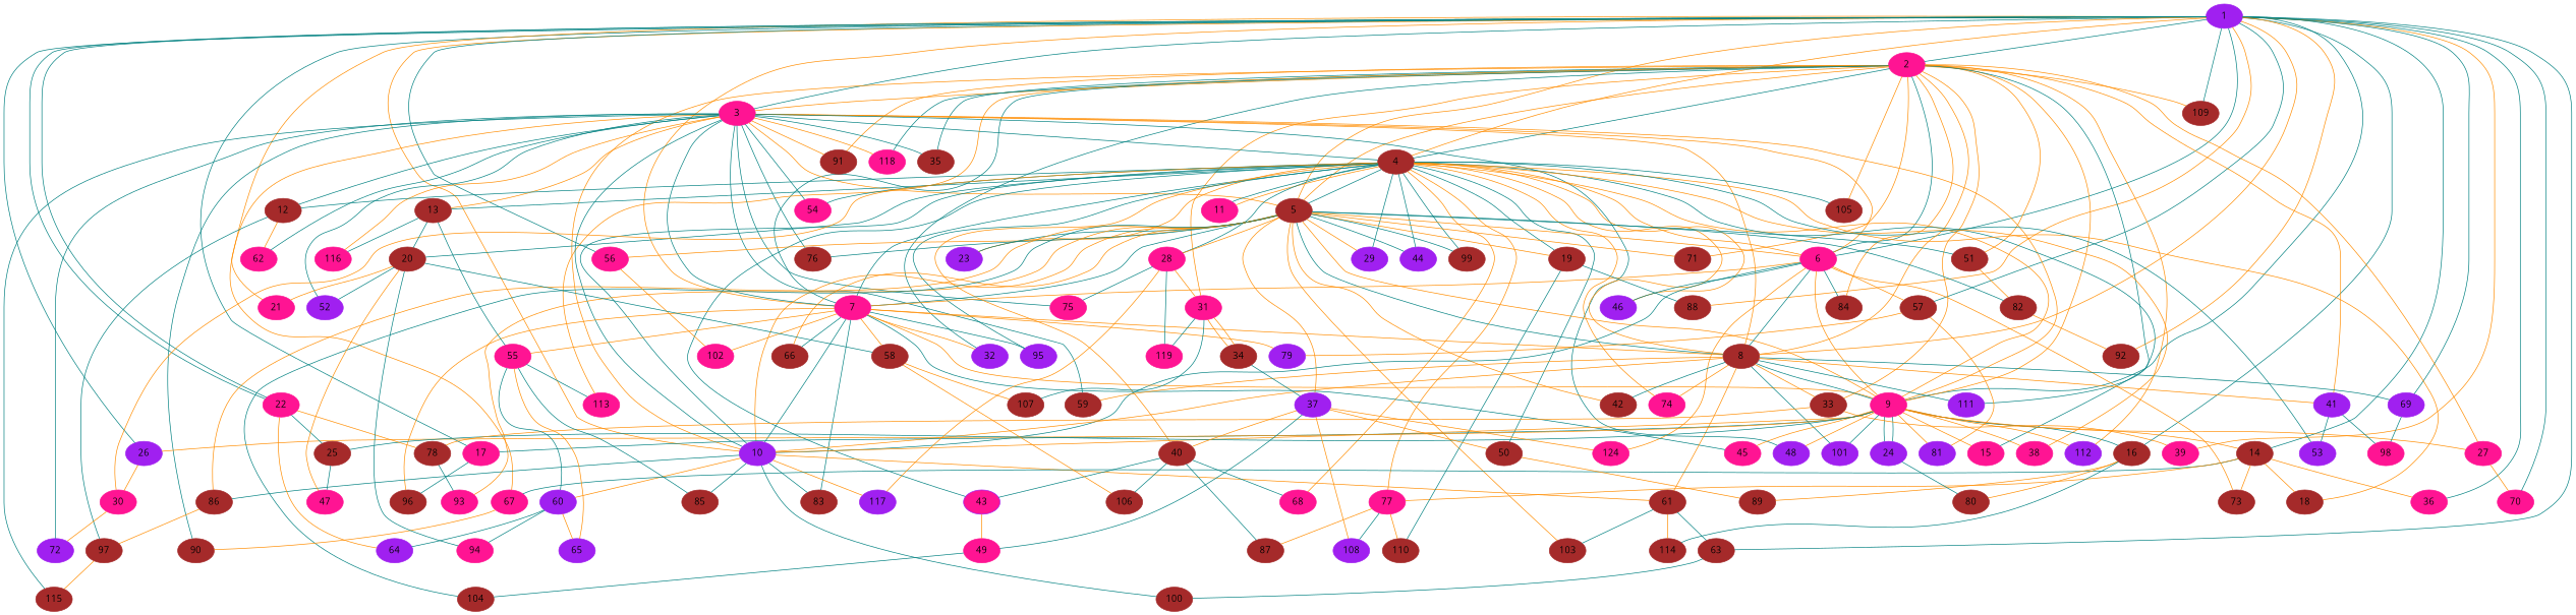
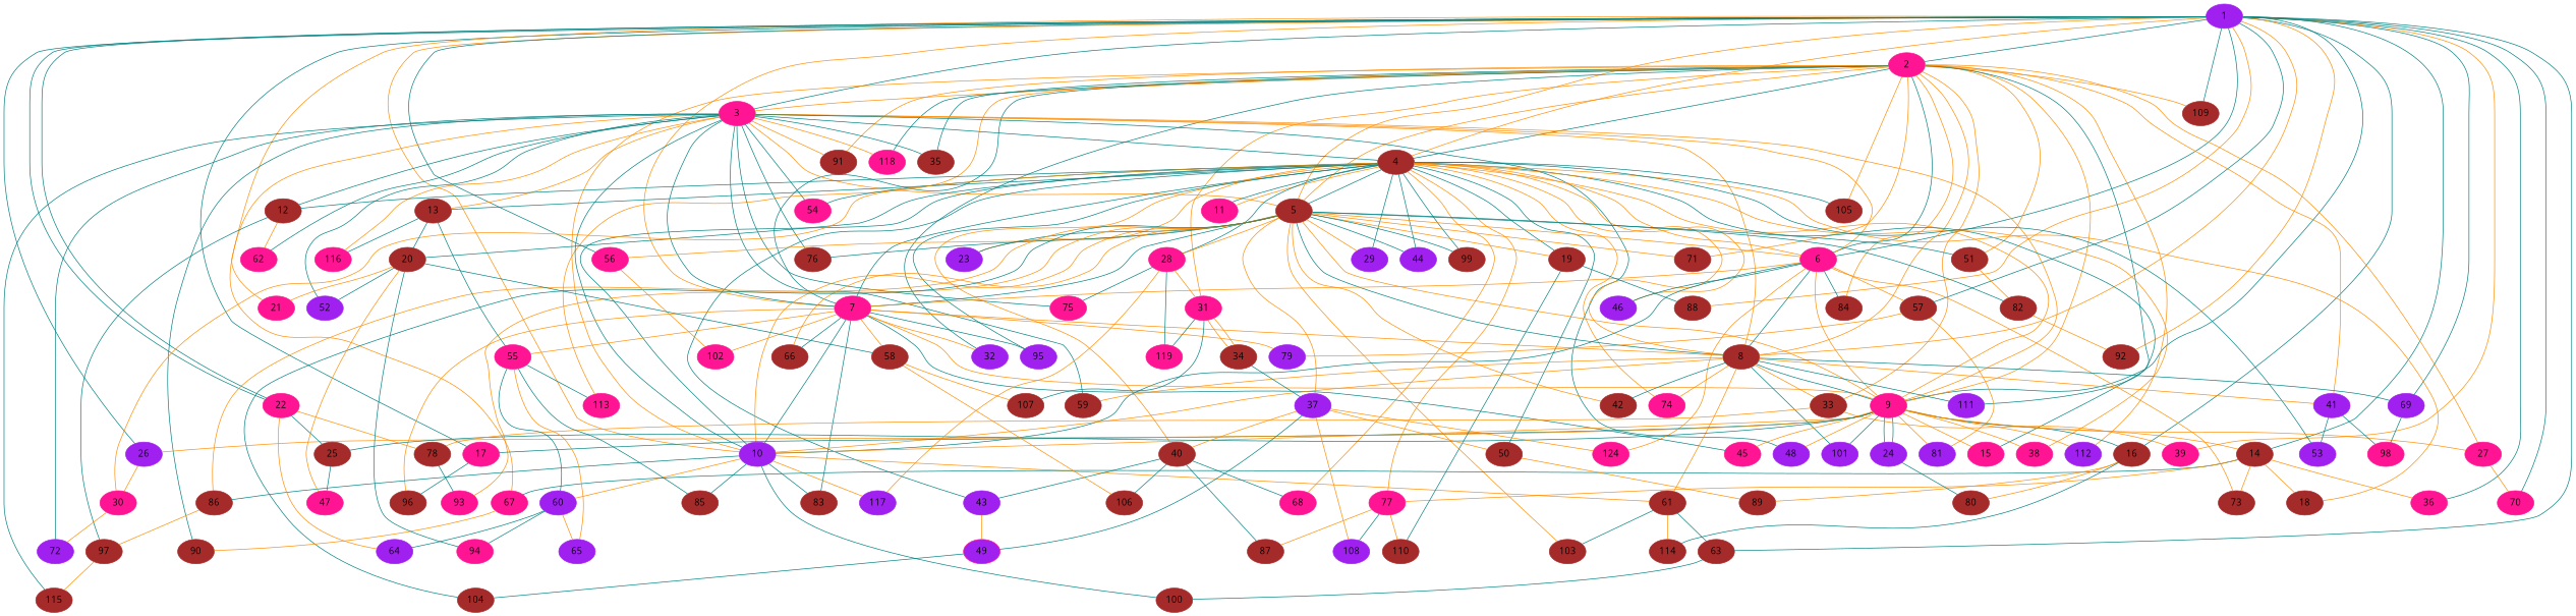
  graph {
    fontname="Open Sans"
    node [color=brown fontname="Open Sans" style=filled]
    edge [color=darkorange fontname="Open Sans"]
    1 [color=purple]
    2 [color=deeppink]
    3 [color=deeppink]
    4
    5
    6 [color=deeppink]
    7 [color=deeppink]
    8
    9 [color=deeppink]
    10 [color=purple]
    14
    16
    17 [color=deeppink]
    21 [color=deeppink]
    22 [color=deeppink]
    26 [color=purple]
    36 [color=deeppink]
    39 [color=deeppink]
    56 [color=deeppink]
    57
    63
    69 [color=purple]
    70 [color=deeppink]
    88
    92
    109
    27 [color=deeppink]
    31 [color=deeppink]
    32 [color=purple]
    33
    35
    41 [color=purple]
    51
    71
    84
    91
    105
    111 [color=purple]
    112 [color=purple]
    113 [color=deeppink]
    118 [color=deeppink]
    12
    13
    48 [color=purple]
    52 [color=purple]
    54 [color=deeppink]
    59
    62 [color=deeppink]
    67 [color=deeppink]
    72 [color=purple]
    75 [color=deeppink]
    76
    90
    115
    116 [color=deeppink]
    11 [color=deeppink]
    15 [color=deeppink]
    18
    19
    20
    23 [color=purple]
    28 [color=deeppink]
    29 [color=purple]
    30 [color=deeppink]
    38 [color=deeppink]
    40
-   43 [color=purple fillcolor=deeppink]
+   43 [color=purple]
    44 [color=purple]
    46 [color=purple]
    50
    53 [color=purple]
    68 [color=deeppink]
    74 [color=deeppink]
    77 [color=deeppink]
    95 [color=purple]
    99
    37 [color=purple]
    42
    66
    82
    86
    93 [color=deeppink]
    103
    104
    73
    n86 [color=deeppink label=124]
    45 [color=deeppink]
    55 [color=deeppink]
    58
    79 [color=purple]
    83
    96
    102 [color=deeppink]
    61
    101 [color=purple]
    24 [color=purple]
    25
    81 [color=purple]
    60 [color=purple]
    85
    100
    117 [color=purple]
    80
    89
    114
    64 [color=purple]
    78
    98 [color=deeppink]
    119 [color=deeppink]
    34
    107
    97
    110
    47 [color=deeppink]
    94 [color=deeppink]
    87
    106
-   49 [color=deeppink]
+   49 [color=deeppink fillcolor=purple]
    108 [color=purple]
    65 [color=purple]
    1 -- 2 [color=teal]
    1 -- 3 [color=teal]
    1 -- 4
    1 -- 5
    1 -- 6 [color=teal]
    1 -- 7
    1 -- 8
    1 -- 9 [color=teal]
    1 -- 10
    1 -- 14 [color=teal]
    1 -- 16 [color=teal]
    1 -- 17 [color=teal]
    1 -- 21
    1 -- 22 [color=teal]
    1 -- 22 [color=teal]
    1 -- 26 [color=teal]
    1 -- 36 [color=teal]
    1 -- 39
    1 -- 56 [color=teal]
    1 -- 57 [color=teal]
    1 -- 63 [color=teal]
    1 -- 69 [color=teal]
    1 -- 70 [color=teal]
    1 -- 88
    1 -- 92
    1 -- 109 [color=teal]
    2 -- 3
    2 -- 4 [color=teal]
    2 -- 5
    2 -- 6 [color=teal]
    2 -- 7 [color=teal]
    2 -- 8
    2 -- 9
    2 -- 10
    2 -- 109
    2 -- 27
    2 -- 31
    2 -- 32 [color=teal]
    2 -- 33
    2 -- 35 [color=teal]
    2 -- 41
    2 -- 51
    2 -- 71
    2 -- 84
    2 -- 91
    2 -- 105
    2 -- 111 [color=teal]
    2 -- 112
    2 -- 113
    2 -- 118 [color=teal]
    3 -- 4 [color=teal]
    3 -- 5
    3 -- 6
    3 -- 7 [color=teal]
    3 -- 8
    3 -- 9
    3 -- 10 [color=teal]
    3 -- 35 [color=teal]
    3 -- 91
    3 -- 118
    3 -- 12 [color=teal]
    3 -- 13
    3 -- 48 [color=teal]
    3 -- 52 [color=teal]
    3 -- 54 [color=teal]
    3 -- 59 [color=teal]
    3 -- 62 [color=teal]
    3 -- 67
    3 -- 72 [color=teal]
    3 -- 75 [color=teal]
    3 -- 76 [color=teal]
    3 -- 90 [color=teal]
    3 -- 115 [color=teal]
    3 -- 116
    4 -- 5 [color=teal]
    4 -- 6
    4 -- 7 [color=teal]
    4 -- 8
    4 -- 9
    4 -- 10 [color=teal]
    4 -- 105 [color=teal]
    4 -- 12 [color=teal]
    4 -- 13 [color=teal]
    4 -- 54 [color=teal]
    4 -- 11 [color=teal]
    4 -- 11
    4 -- 15 [color=teal]
    4 -- 18
    4 -- 19 [color=teal]
    4 -- 20 [color=teal]
    4 -- 23
    4 -- 28 [color=teal]
    4 -- 29 [color=teal]
    4 -- 30
    4 -- 38
    4 -- 40
    4 -- 43 [color=teal]
    4 -- 44 [color=teal]
    4 -- 46
    4 -- 50 [color=teal]
    4 -- 53 [color=teal]
    4 -- 68
    4 -- 74
    4 -- 77
    4 -- 95 [color=teal]
    4 -- 99 [color=teal]
    5 -- 6
    5 -- 7 [color=teal]
    5 -- 8 [color=teal]
    5 -- 9
    5 -- 10
    5 -- 56
    5 -- 51 [color=teal]
    5 -- 71
    5 -- 76 [color=teal]
    5 -- 19
    5 -- 23 [color=teal]
    5 -- 28
    5 -- 29
    5 -- 44 [color=teal]
    5 -- 99 [color=teal]
    5 -- 37
    5 -- 42
    5 -- 66
    5 -- 82 [color=teal]
    5 -- 86
    5 -- 93
    5 -- 103
    5 -- 104 [color=teal]
    6 -- 7
    6 -- 8 [color=teal]
    6 -- 9
    6 -- 10 [color=teal]
    6 -- 57
    6 -- 84 [color=teal]
    6 -- 46 [color=teal]
    6 -- 73
    6 -- n86
    7 -- 8
    7 -- 9
    7 -- 10 [color=teal]
    7 -- 32
    7 -- 95 [color=teal]
    7 -- 66 [color=teal]
    7 -- 45 [color=teal]
    7 -- 55
    7 -- 58
    7 -- 79
    7 -- 83 [color=teal]
    7 -- 96
    7 -- 102
    8 -- 9 [color=teal]
    8 -- 10
    8 -- 69 [color=teal]
    8 -- 33
    8 -- 41
    8 -- 111 [color=teal]
    8 -- 59
    8 -- 74
    8 -- 42 [color=teal]
    8 -- 61
    8 -- 101 [color=teal]
    9 -- 10
    9 -- 14
    9 -- 16 [color=teal]
    9 -- 17 [color=teal]
    9 -- 26
    9 -- 27
    9 -- 112
    9 -- 48
    9 -- 15
    9 -- 38
    9 -- 45
    9 -- 101 [color=teal]
    9 -- 24 [color=teal]
    9 -- 24 [color=teal]
    9 -- 25 [color=teal]
    9 -- 81
    10 -- 86 [color=teal]
    10 -- 83 [color=teal]
    10 -- 61
    10 -- 60
    10 -- 85 [color=teal]
    10 -- 100 [color=teal]
    10 -- 117
    14 -- 36
    14 -- 67 [color=teal]
    14 -- 18
    14 -- 77
    14 -- 73
    16 -- 80
    16 -- 89
    16 -- 114 [color=teal]
    17 -- 96 [color=teal]
    22 -- 25 [color=teal]
    22 -- 64
    22 -- 78
    26 -- 30
    56 -- 102
    57 -- 79
    57 -- 81
    63 -- 100 [color=teal]
    69 -- 98 [color=teal]
    27 -- 70
    31 -- 119 [color=teal]
    31 -- 34
    31 -- 34
    31 -- 107 [color=teal]
    33 -- 39
    33 -- 78
    41 -- 53 [color=teal]
    41 -- 98 [color=teal]
    51 -- 82
    12 -- 62
    12 -- 97 [color=teal]
    13 -- 116 [color=teal]
    13 -- 20 [color=teal]
    13 -- 55 [color=teal]
    67 -- 90
    19 -- 88 [color=teal]
    19 -- 110 [color=teal]
    20 -- 21
    20 -- 52 [color=teal]
    20 -- 58 [color=teal]
    20 -- 47
    20 -- 94 [color=teal]
    28 -- 31
    28 -- 75 [color=teal]
    28 -- 117
    28 -- 119 [color=teal]
    30 -- 72
    40 -- 43 [color=teal]
    40 -- 68 [color=teal]
    40 -- 87 [color=teal]
    40 -- 106 [color=teal]
    43 -- 49
    50 -- 89
    77 -- 110
    77 -- 87
    77 -- 108 [color=teal]
    37 -- 40
    37 -- 50
    37 -- n86
    37 -- 49 [color=teal]
    37 -- 108
    82 -- 92
    86 -- 97
    55 -- 113 [color=teal]
    55 -- 60 [color=teal]
    55 -- 85 [color=teal]
    55 -- 65
    58 -- 107
    58 -- 106
    61 -- 63 [color=teal]
    61 -- 103 [color=teal]
    61 -- 114
    24 -- 80 [color=teal]
    25 -- 47 [color=teal]
    60 -- 64 [color=teal]
    60 -- 94 [color=teal]
    60 -- 65
    78 -- 93 [color=teal]
    34 -- 37 [color=teal]
    97 -- 115
    49 -- 104 [color=teal]
  }
